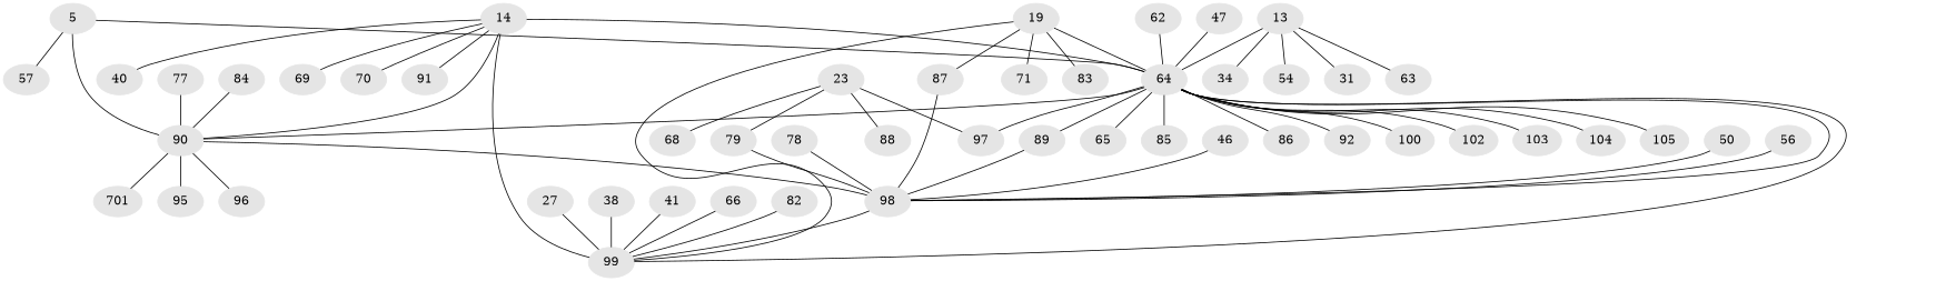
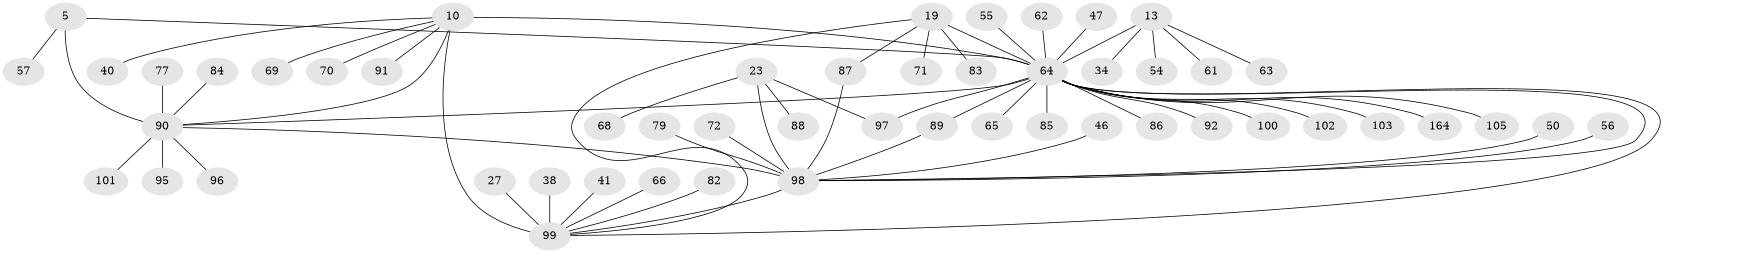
  graph {
    node [color=gray90 style=filled]
    5 [super="+3"]
    57
    64 [super="+45+20+28+37+58+26+33+44"]
    90 [super="+29+74+73+30+35+36+48"]
    99 [super="+81+93+8+94"]
    97
    98 [super="+80+32+42"]
    65
    85
    86
    89 [super="+49+60"]
    92
    100
    102
    103
-   104
+   104 [label=164]
    105
    95
    96 [super="+75"]
-   101 [label=701]
-   10 [super="+9" label=14]
+   101
+   10 [super="+9"]
    40
    69 [super="+53"]
    70
    91 [super="+67+76"]
    13 [super="+12"]
    34
    54
-   61 [label=31]
+   61
    63
    19 [super="+17"]
    71
    83
    87
    23 [super="+22"]
    68
    88
    27
    38
    41
    46
    47
    50
+   55
    56
    62
    66
-   72 [label=78]
+   72
    77
    79
    82
    84
    5 -- 57
    5 -- 64 [weight=2]
    5 -- 90 [weight=6]
    64 -- 90 [weight=2]
    64 -- 99 [weight=2]
    64 -- 97
    64 -- 98 [weight=3]
    64 -- 65
    64 -- 85
    64 -- 86
    64 -- 89 [weight=2]
    64 -- 92
    64 -- 100
    64 -- 102
    64 -- 103
    64 -- 104
    64 -- 105
    90 -- 98 [weight=2]
    90 -- 95
    90 -- 96
    90 -- 101
    98 -- 99
    89 -- 98 [weight=2]
    10 -- 64
    10 -- 90
    10 -- 99 [weight=7]
    10 -- 40
    10 -- 69
    10 -- 70
    10 -- 91
    13 -- 64 [weight=6]
    13 -- 34
    13 -- 54
    13 -- 61
    13 -- 63
    19 -- 64 [weight=6]
    19 -- 99 [weight=2]
    19 -- 71
    19 -- 83
    19 -- 87
    87 -- 98
    23 -- 97
-   23 -- 79 [weight=6]
+   23 -- 98 [weight=6]
    23 -- 68
    23 -- 88
    27 -- 99
    38 -- 99
    41 -- 99
    46 -- 98
    47 -- 64
    50 -- 98
+   55 -- 64
    56 -- 98
    62 -- 64
    66 -- 99
    72 -- 98
    77 -- 90
    79 -- 98
    82 -- 99
    84 -- 90
  }
